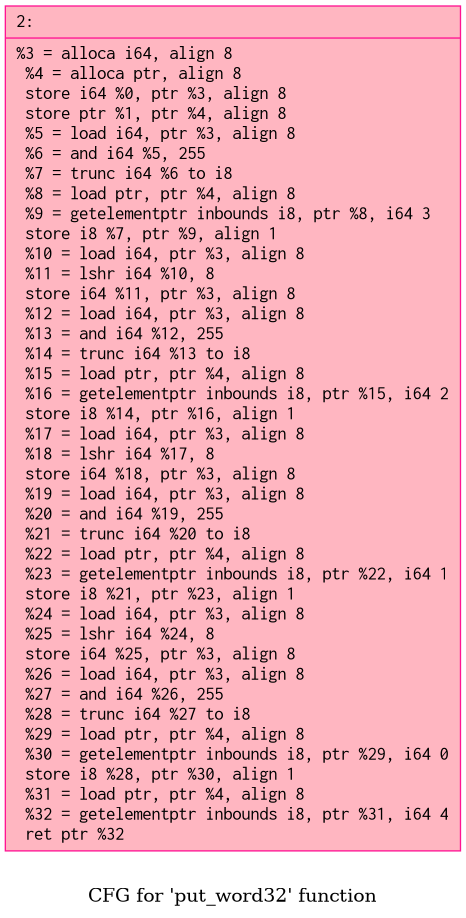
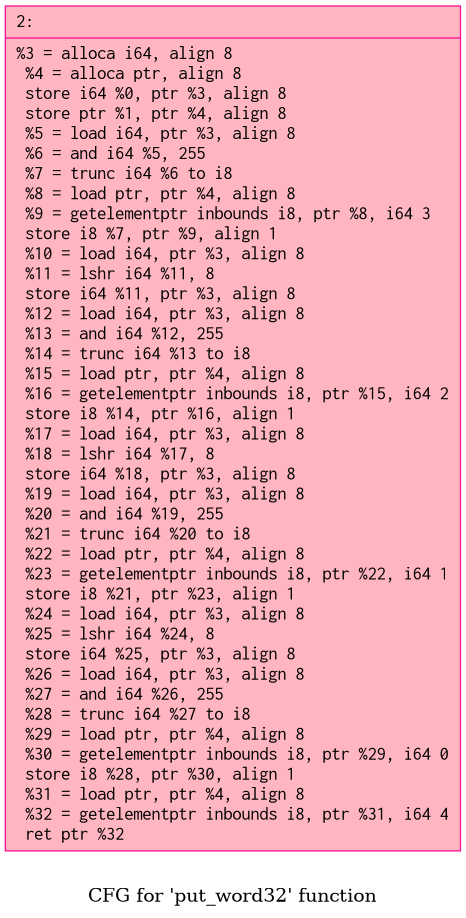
  digraph {
    label="CFG for 'put_word32' function"
-   n1 [color=deeppink fillcolor=lightpink fontname=Courier label="{2:\l|  %3 = alloca i64, align 8\l  %4 = alloca ptr, align 8\l  store i64 %0, ptr %3, align 8\l  store ptr %1, ptr %4, align 8\l  %5 = load i64, ptr %3, align 8\l  %6 = and i64 %5, 255\l  %7 = trunc i64 %6 to i8\l  %8 = load ptr, ptr %4, align 8\l  %9 = getelementptr inbounds i8, ptr %8, i64 3\l  store i8 %7, ptr %9, align 1\l  %10 = load i64, ptr %3, align 8\l  %11 = lshr i64 %10, 8\l  store i64 %11, ptr %3, align 8\l  %12 = load i64, ptr %3, align 8\l  %13 = and i64 %12, 255\l  %14 = trunc i64 %13 to i8\l  %15 = load ptr, ptr %4, align 8\l  %16 = getelementptr inbounds i8, ptr %15, i64 2\l  store i8 %14, ptr %16, align 1\l  %17 = load i64, ptr %3, align 8\l  %18 = lshr i64 %17, 8\l  store i64 %18, ptr %3, align 8\l  %19 = load i64, ptr %3, align 8\l  %20 = and i64 %19, 255\l  %21 = trunc i64 %20 to i8\l  %22 = load ptr, ptr %4, align 8\l  %23 = getelementptr inbounds i8, ptr %22, i64 1\l  store i8 %21, ptr %23, align 1\l  %24 = load i64, ptr %3, align 8\l  %25 = lshr i64 %24, 8\l  store i64 %25, ptr %3, align 8\l  %26 = load i64, ptr %3, align 8\l  %27 = and i64 %26, 255\l  %28 = trunc i64 %27 to i8\l  %29 = load ptr, ptr %4, align 8\l  %30 = getelementptr inbounds i8, ptr %29, i64 0\l  store i8 %28, ptr %30, align 1\l  %31 = load ptr, ptr %4, align 8\l  %32 = getelementptr inbounds i8, ptr %31, i64 4\l  ret ptr %32\l}" shape=record style=filled]
+   n1 [color=deeppink fillcolor=lightpink fontname=Courier label="{2:\l|  %3 = alloca i64, align 8\l  %4 = alloca ptr, align 8\l  store i64 %0, ptr %3, align 8\l  store ptr %1, ptr %4, align 8\l  %5 = load i64, ptr %3, align 8\l  %6 = and i64 %5, 255\l  %7 = trunc i64 %6 to i8\l  %8 = load ptr, ptr %4, align 8\l  %9 = getelementptr inbounds i8, ptr %8, i64 3\l  store i8 %7, ptr %9, align 1\l  %10 = load i64, ptr %3, align 8\l  %11 = lshr i64 %11, 8\l  store i64 %11, ptr %3, align 8\l  %12 = load i64, ptr %3, align 8\l  %13 = and i64 %12, 255\l  %14 = trunc i64 %13 to i8\l  %15 = load ptr, ptr %4, align 8\l  %16 = getelementptr inbounds i8, ptr %15, i64 2\l  store i8 %14, ptr %16, align 1\l  %17 = load i64, ptr %3, align 8\l  %18 = lshr i64 %17, 8\l  store i64 %18, ptr %3, align 8\l  %19 = load i64, ptr %3, align 8\l  %20 = and i64 %19, 255\l  %21 = trunc i64 %20 to i8\l  %22 = load ptr, ptr %4, align 8\l  %23 = getelementptr inbounds i8, ptr %22, i64 1\l  store i8 %21, ptr %23, align 1\l  %24 = load i64, ptr %3, align 8\l  %25 = lshr i64 %24, 8\l  store i64 %25, ptr %3, align 8\l  %26 = load i64, ptr %3, align 8\l  %27 = and i64 %26, 255\l  %28 = trunc i64 %27 to i8\l  %29 = load ptr, ptr %4, align 8\l  %30 = getelementptr inbounds i8, ptr %29, i64 0\l  store i8 %28, ptr %30, align 1\l  %31 = load ptr, ptr %4, align 8\l  %32 = getelementptr inbounds i8, ptr %31, i64 4\l  ret ptr %32\l}" shape=record style=filled]
  }
